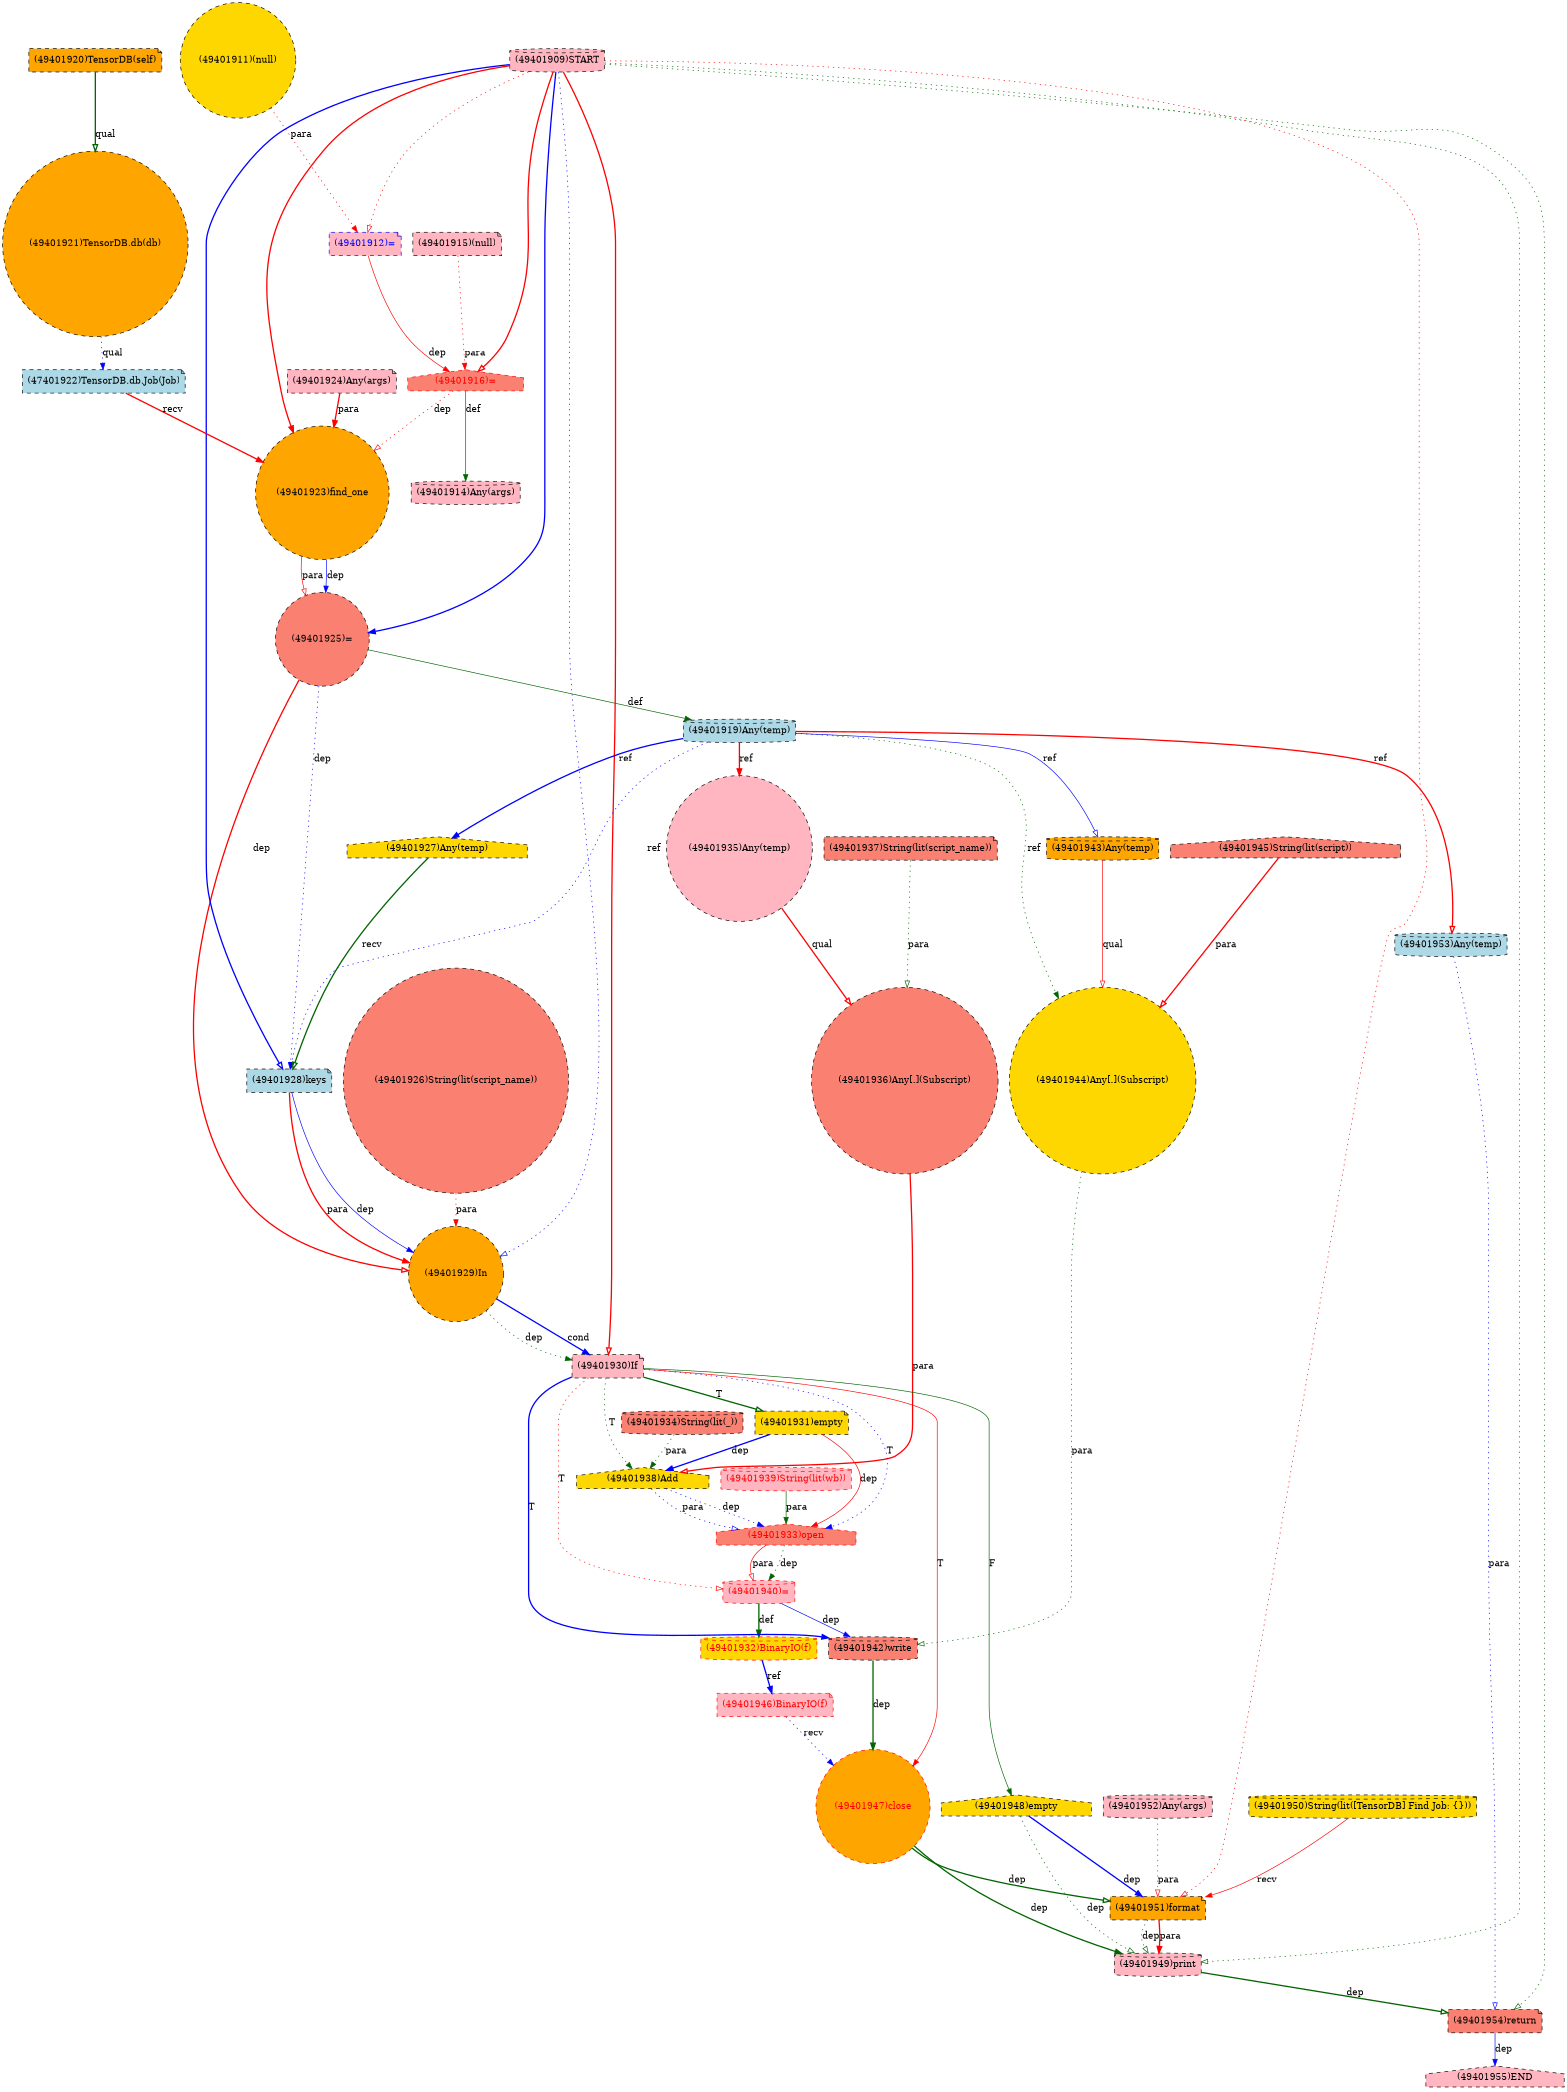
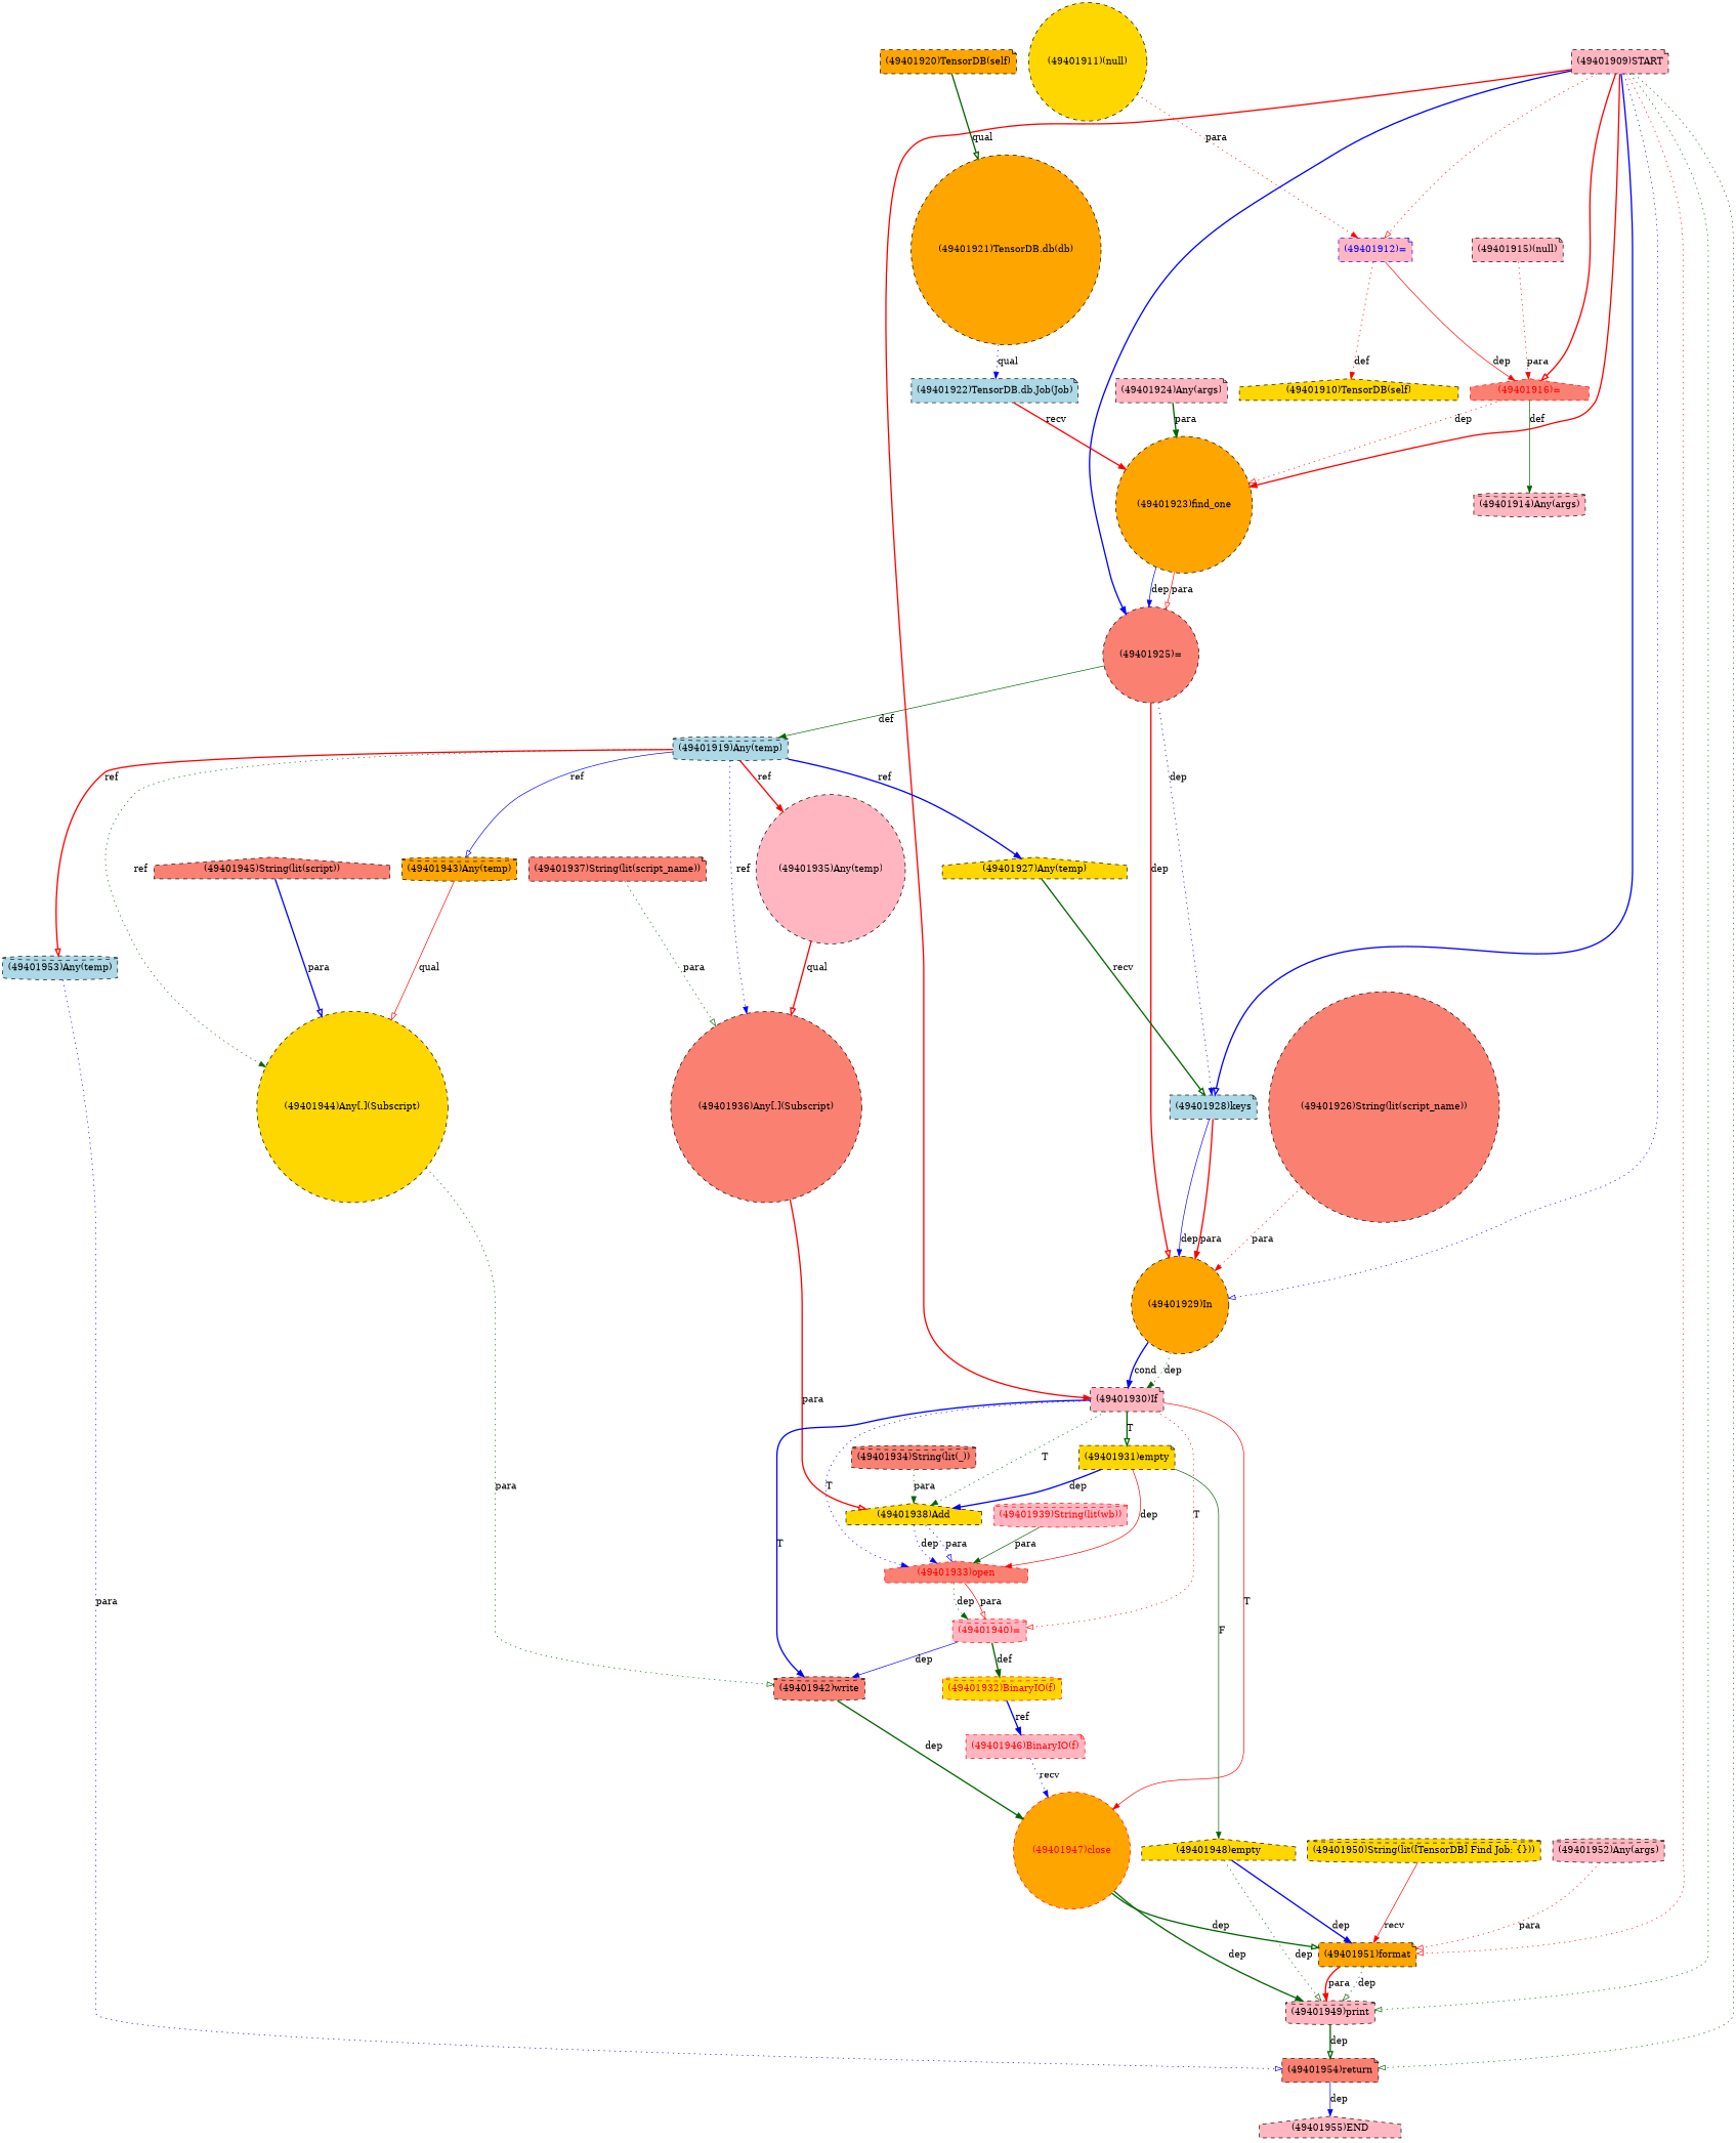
  digraph {
    node [fillcolor=lightpink shape=cylinder style="dashed,filled"]
    edge [arrowhead=normal color=red style=dotted]
+   n1 [fillcolor=gold label="(49401910)TensorDB(self)" shape=house]
    n2 [color=red fontcolor=red label="(49401939)String(lit(wb))"]
    n3 [color=red fillcolor=salmon fontcolor=red label="(49401933)open" shape=house]
    n4 [color=red fontcolor=red label="(49401940)="]
    n5 [fillcolor=gold label="(49401911)(null)" shape=circle]
    n6 [color=blue fontcolor=blue label="(49401912)=" shape=note]
    n7 [color=red fillcolor=salmon fontcolor=red label="(49401916)=" shape=house]
    n8 [fillcolor=gold label="(49401938)Add" shape=house]
    n9 [fillcolor=salmon label="(49401954)return" shape=note]
    n10 [label="(49401955)END" shape=house]
    n11 [label="(49401952)Any(args)"]
    n12 [fillcolor=orange label="(49401951)format" shape=note]
    n13 [label="(49401949)print"]
    n14 [fillcolor=orange label="(49401923)find_one" shape=circle]
    n15 [label="(49401914)Any(args)"]
    n16 [label="(49401935)Any(temp)" shape=circle]
    n17 [fillcolor=salmon label="(49401936)Any[.](Subscript)" shape=circle]
    n18 [fillcolor=salmon label="(49401942)write"]
    n19 [color=red fillcolor=orange fontcolor=red label="(49401947)close" shape=circle]
    n20 [fillcolor=gold label="(49401948)empty" shape=house]
    n21 [fillcolor=gold label="(49401944)Any[.](Subscript)" shape=circle]
    n22 [color=black fillcolor=salmon fontcolor=black label="(49401925)=" shape=circle]
    n23 [fillcolor=lightblue label="(49401928)keys" shape=note]
    n24 [fillcolor=orange label="(49401929)In" shape=circle]
    n25 [label="(49401930)If" shape=note]
    n26 [fillcolor=salmon label="(49401926)String(lit(script_name))" shape=circle]
    n27 [color=red fillcolor=gold fontcolor=red label="(49401932)BinaryIO(f)"]
    n28 [label="(49401915)(null)" shape=note]
    n29 [fillcolor=gold label="(49401950)String(lit([TensorDB] Find Job: {}))"]
-   n30 [label="(49401909)START"]
+   n30 [label="(49401909)START" shape=note]
    n31 [fillcolor=lightblue label="(49401919)Any(temp)"]
    n32 [fillcolor=gold label="(49401931)empty" shape=note]
    n33 [color=red fontcolor=red label="(49401946)BinaryIO(f)" shape=note]
    n34 [fillcolor=gold label="(49401927)Any(temp)" shape=house]
-   n35 [fillcolor=lightblue label="(47401922)TensorDB.db.Job(Job)" shape=note]
+   n35 [fillcolor=lightblue label="(49401922)TensorDB.db.Job(Job)" shape=note]
    n36 [fillcolor=orange label="(49401943)Any(temp)"]
    n37 [fillcolor=lightblue label="(49401953)Any(temp)"]
    n38 [fillcolor=salmon label="(49401937)String(lit(script_name))" shape=note]
    n39 [label="(49401924)Any(args)" shape=note]
    n40 [fillcolor=salmon label="(49401934)String(lit(_))"]
    n41 [fillcolor=orange label="(49401920)TensorDB(self)" shape=note]
    n42 [fillcolor=orange label="(49401921)TensorDB.db(db)" shape=circle]
    n43 [fillcolor=salmon label="(49401945)String(lit(script))" shape=house]
    n2 -> n3 [color=darkgreen label=para style=solid]
    n3 -> n4 [color=darkgreen label=dep]
    n3 -> n4 [arrowhead=onormal label=para style=solid]
    n4 -> n18 [color=blue label=dep style=solid]
    n4 -> n27 [color=darkgreen label=def style=bold]
    n5 -> n6 [label=para]
+   n6 -> n1 [label=def]
    n6 -> n7 [label=dep style=solid]
    n7 -> n14 [arrowhead=onormal label=dep]
    n7 -> n15 [color=darkgreen label=def style=solid]
    n8 -> n3 [color=blue label=dep]
    n8 -> n3 [arrowhead=onormal color=blue label=para]
    n9 -> n10 [color=blue label=dep style=solid]
    n11 -> n12 [arrowhead=onormal label=para]
    n12 -> n13 [arrowhead=onormal color=darkgreen label=dep]
    n12 -> n13 [label=para style=bold]
    n13 -> n9 [arrowhead=onormal color=darkgreen label=dep style=bold]
    n14 -> n22 [color=blue label=dep style=solid]
    n14 -> n22 [arrowhead=onormal label=para style=solid]
    n16 -> n17 [arrowhead=onormal label=qual style=bold]
    n17 -> n8 [arrowhead=onormal label=para style=bold]
    n18 -> n19 [color=darkgreen label=dep style=bold]
    n19 -> n12 [arrowhead=onormal color=darkgreen label=dep style=bold]
    n19 -> n13 [color=darkgreen label=dep style=bold]
    n20 -> n12 [color=blue label=dep style=bold]
    n20 -> n13 [arrowhead=onormal color=darkgreen label=dep]
    n21 -> n18 [arrowhead=onormal color=darkgreen label=para]
    n22 -> n23 [color=blue label=dep]
    n22 -> n24 [arrowhead=onormal label=dep style=bold]
    n22 -> n31 [color=darkgreen label=def style=solid]
    n23 -> n24 [color=blue label=dep style=solid]
    n23 -> n24 [label=para style=bold]
    n24 -> n25 [color=darkgreen label=dep]
    n24 -> n25 [color=blue label=cond style=bold]
    n25 -> n3 [color=blue label=T]
    n25 -> n4 [arrowhead=onormal label=T]
    n25 -> n8 [color=darkgreen label=T]
    n25 -> n18 [color=blue label=T style=bold]
    n25 -> n19 [label=T style=solid]
-   n25 -> n20 [color=darkgreen label=F style=solid]
+   n32 -> n20 [color=darkgreen label=F style=solid]
    n25 -> n32 [arrowhead=onormal color=darkgreen label=T style=bold]
    n26 -> n24 [label=para]
    n27 -> n33 [color=blue label=ref style=bold]
    n28 -> n7 [label=para]
    n29 -> n12 [label=recv style=solid]
    n30 -> n6 [arrowhead=onormal]
    n30 -> n7 [arrowhead=onormal style=bold]
    n30 -> n9 [arrowhead=onormal color=darkgreen]
    n30 -> n12 [arrowhead=onormal]
    n30 -> n13 [arrowhead=onormal color=darkgreen]
    n30 -> n14 [style=bold]
    n30 -> n22 [color=blue style=bold]
    n30 -> n23 [arrowhead=onormal color=blue style=bold]
    n30 -> n24 [arrowhead=onormal color=blue]
-   n30 -> n25 [arrowhead=onormal style=bold]
+   n30 -> n25 [style=bold]
    n31 -> n16 [label=ref style=bold]
-   n31 -> n23 [color=blue label=ref]
+   n31 -> n17 [color=blue label=ref]
    n31 -> n21 [color=darkgreen label=ref]
    n31 -> n34 [color=blue label=ref style=bold]
    n31 -> n36 [arrowhead=onormal color=blue label=ref style=solid]
    n31 -> n37 [arrowhead=onormal label=ref style=bold]
    n32 -> n3 [label=dep style=solid]
    n32 -> n8 [color=blue label=dep style=bold]
    n33 -> n19 [color=blue label=recv]
    n34 -> n23 [arrowhead=onormal color=darkgreen label=recv style=bold]
    n35 -> n14 [label=recv style=bold]
    n36 -> n21 [arrowhead=onormal label=qual style=solid]
    n37 -> n9 [arrowhead=onormal color=blue label=para]
    n38 -> n17 [arrowhead=onormal color=darkgreen label=para]
-   n39 -> n14 [label=para style=bold]
+   n39 -> n14 [color=darkgreen label=para style=bold]
    n40 -> n8 [color=darkgreen label=para]
    n41 -> n42 [arrowhead=onormal color=darkgreen label=qual style=bold]
    n42 -> n35 [color=blue label=qual]
-   n43 -> n21 [arrowhead=onormal label=para style=bold]
+   n43 -> n21 [arrowhead=onormal color=blue label=para style=bold]
  }
